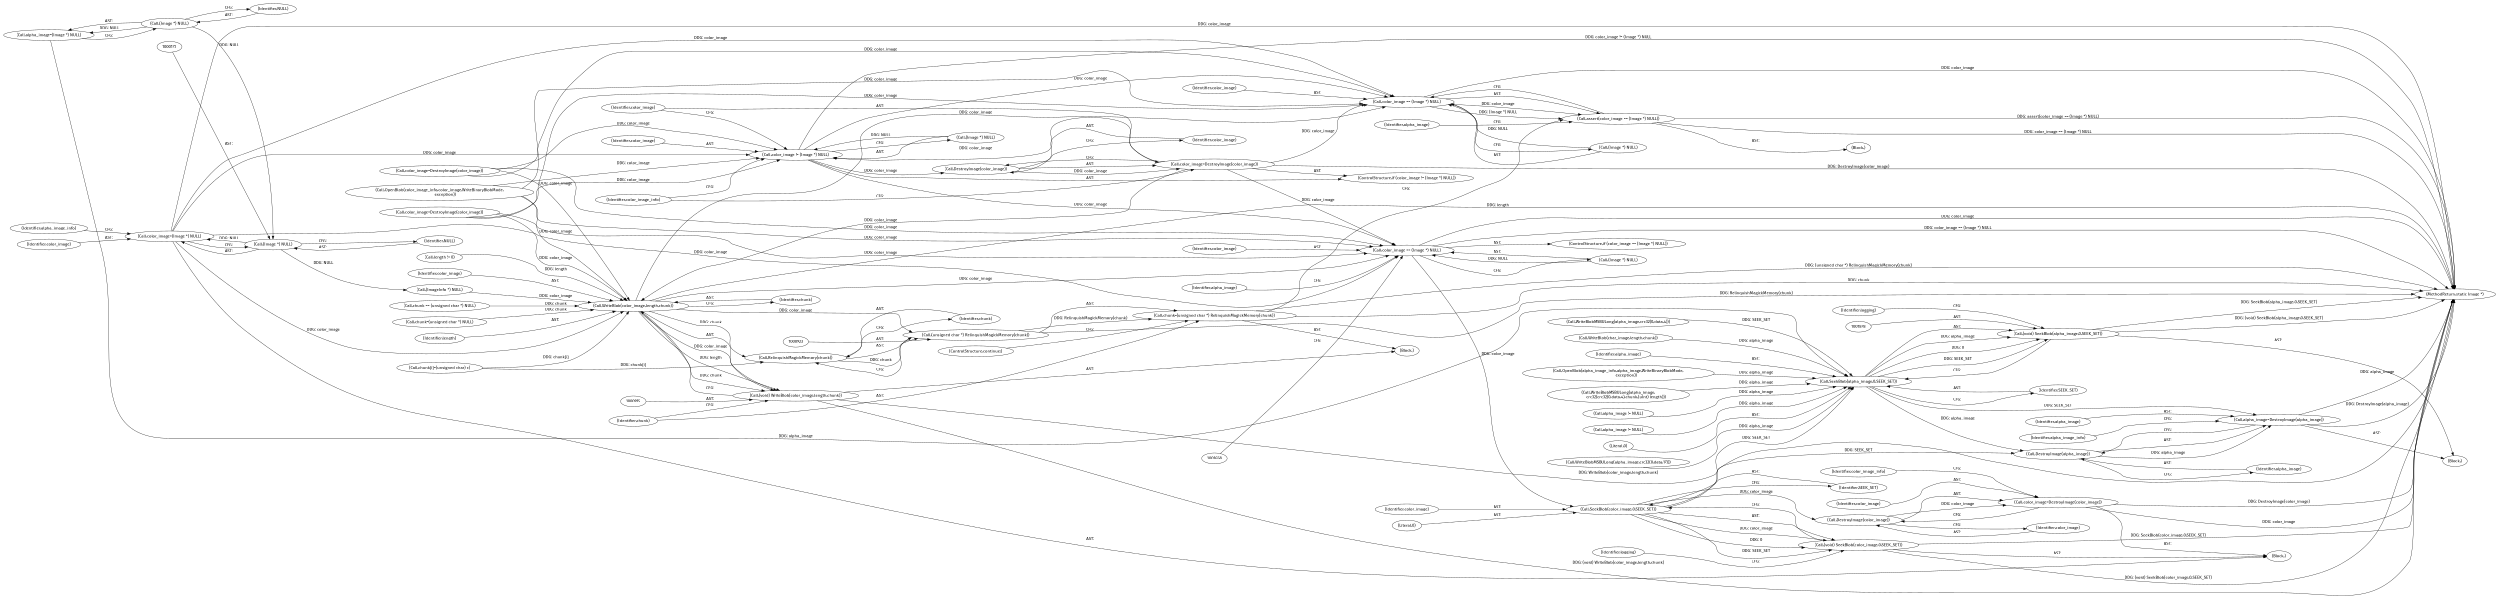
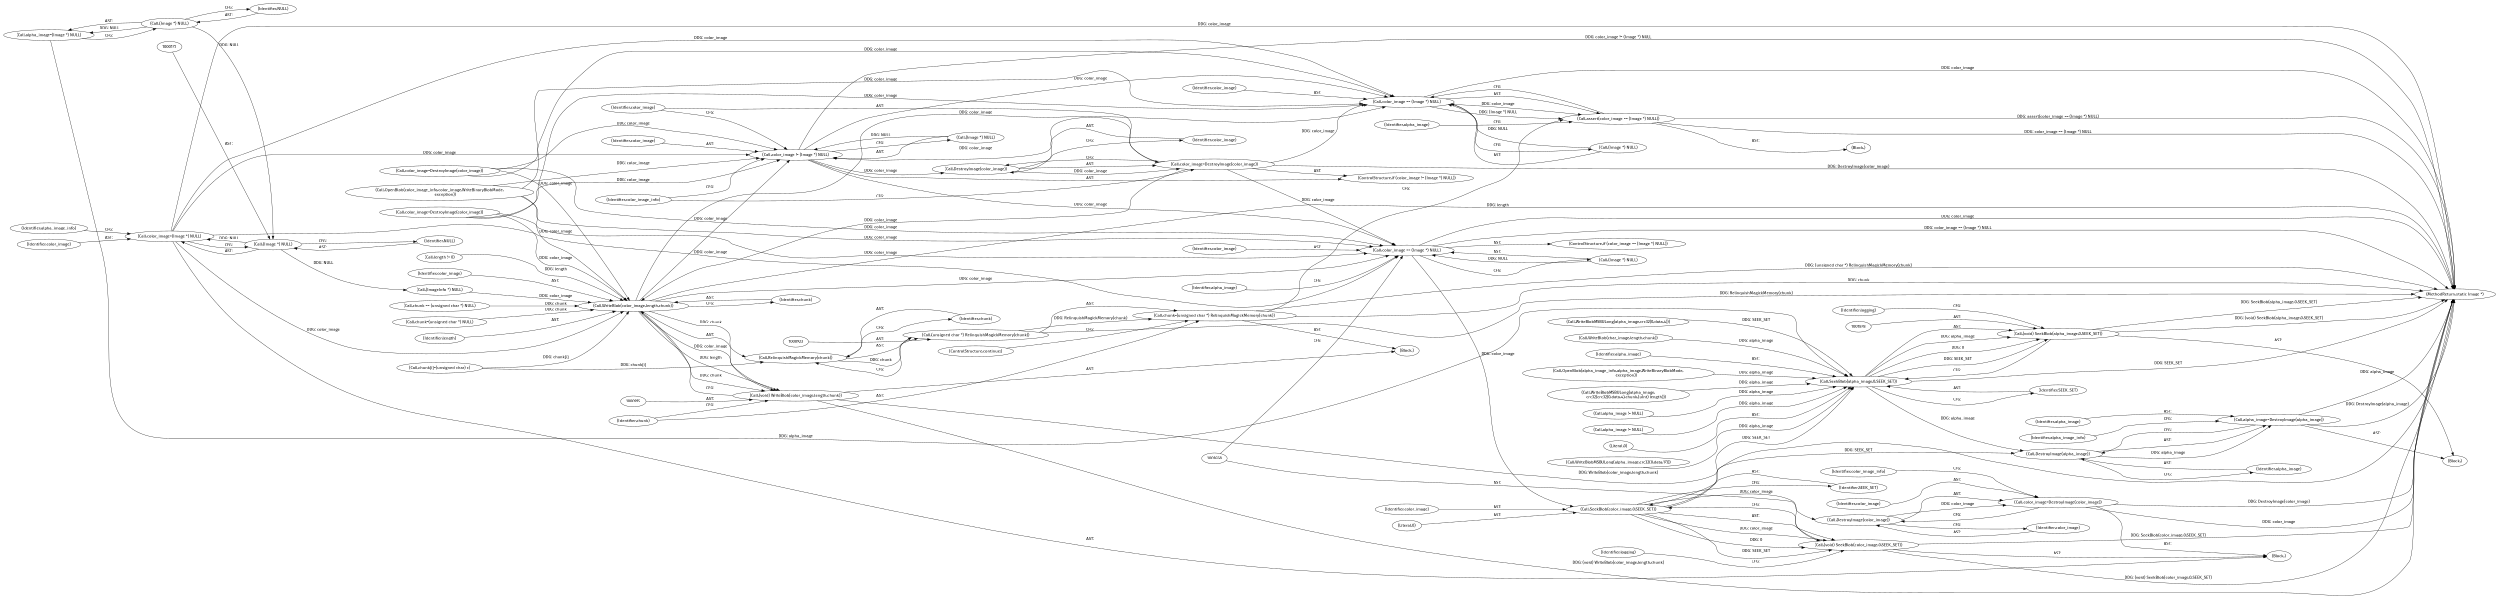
  digraph {
    fontname="Fira Sans"
    rankdir=LR
    node [fontname="Fira Sans"]
    edge [fontname="Fira Sans"]
    n1 [label="(Call,color_image=(Image *) NULL)"]
    n2 [label="(Call,(Image *) NULL)"]
    n3 [label="(Call,color_image != (Image *) NULL)"]
    n4 [label="(Call,WriteBlob(color_image,length,chunk))"]
    n5 [label="(Call,color_image == (Image *) NULL)"]
    n6 [label="(Call,color_image == (Image *) NULL)"]
    n7 [label="(Block,)"]
    n8 [label="(MethodReturn,static Image *)"]
    n9 [label="(Identifier,NULL)"]
    n10 [label="(Call,(ImageInfo *) NULL)"]
    n11 [label="(Call,DestroyImage(color_image))"]
    n12 [label="(ControlStructure,if (color_image != (Image *) NULL))"]
    n13 [label="(Call,(Image *) NULL)"]
    n14 [label="(Call,(void) WriteBlob(color_image,length,chunk))"]
    n15 [label="(Call,RelinquishMagickMemory(chunk))"]
    n16 [label="(Identifier,chunk)"]
    n17 [label="(Call,assert(color_image == (Image *) NULL))"]
    n18 [label="(Call,(Image *) NULL)"]
    n19 [label="(Call,SeekBlob(color_image,0,SEEK_SET))"]
    n20 [label="(ControlStructure,if (color_image == (Image *) NULL))"]
    n21 [label="(Call,(Image *) NULL)"]
    n22 [label="(Call,(Image *) NULL)"]
    n23 [label="(Identifier,NULL)"]
    n24 [label="(Call,alpha_image=(Image *) NULL)"]
    n25 [label="(Call,SeekBlob(alpha_image,0,SEEK_SET))"]
    n26 [label="(Call,color_image=DestroyImage(color_image))"]
    n27 [label="(Identifier,color_image)"]
    n28 [label="(Block,)"]
    n29 [label="(Call,(unsigned char *) RelinquishMagickMemory(chunk))"]
    n30 [label="(Identifier,chunk)"]
    n31 [label="(Call,chunk=(unsigned char *) RelinquishMagickMemory(chunk))"]
    n32 [label="(Block,)"]
    n33 [label="(Call,(void) SeekBlob(color_image,0,SEEK_SET))"]
    n34 [label="(Call,DestroyImage(color_image))"]
    n35 [label="(Identifier,SEEK_SET)"]
    n36 [label="(Call,DestroyImage(alpha_image))"]
    n37 [label="(Call,color_image=DestroyImage(color_image))"]
    n38 [label="(Identifier,color_image)"]
    n39 [label="(Call,(void) SeekBlob(alpha_image,0,SEEK_SET))"]
    n40 [label="(Identifier,SEEK_SET)"]
    n41 [label="(Block,)"]
    n42 [label="(Call,alpha_image=DestroyImage(alpha_image))"]
    n43 [label="(Identifier,alpha_image)"]
    n44 [label="(Identifier,color_image)"]
    n45 [label="(Identifier,color_image)"]
    n46 [label="(Call,WriteBlobMSBULong(alpha_image,crc32(0,data,17)))"]
    n47 [label="(Identifier,color_image)"]
    n48 [label="(Identifier,color_image)"]
    n49 [label="(Call,WriteBlobMSBULong(alpha_image,crc32(0,data,4)))"]
    n50 [label="(Call,WriteBlob(char_image,length,chunk))"]
    n51 [label="(Call,chunk == (unsigned char *) NULL)"]
    n52 [label="(Identifier,alpha_image_info)"]
    n53 [label="(Identifier,alpha_image)"]
    n54 [label="(Call,OpenBlob(alpha_image_info,alpha_image,WriteBinaryBlobMode,\n              exception))"]
    n55 [label="(Identifier,alpha_image)"]
    n56 [label="(Call,color_image=DestroyImage(color_image))"]
    n57 [label="(Call,chunk=(unsigned char *) NULL)"]
    n58 [label="(Identifier,length)"]
    n59 [label="(Call,WriteBlobMSBULong(alpha_image,\n              crc32(crc32(0,data,4),chunk,(uInt) length)))"]
    n60 [label="(Call,color_image=DestroyImage(color_image))"]
    n61 [label="(Call,alpha_image != NULL)"]
    n62 [label="(Identifier,color_image)"]
    n63 [label="(Identifier,alpha_image)"]
    n64 [label="(Identifier,color_image)"]
    n65 [label="(Call,alpha_image != NULL)"]
    n66 [label="(Identifier,logging)"]
    n67 [label="(Identifier,alpha_image)"]
    n68 [label="(Identifier,color_image)"]
    n69 [label="(Call,OpenBlob(color_image_info,color_image,WriteBinaryBlobMode,\n          exception))"]
    n70 [label="(ControlStructure,continue;)"]
    n71 [label="(Identifier,alpha_image_info)"]
    n72 [label="(Identifier,chunk)"]
    n73 [label="(Call,length != 0)"]
    n74 [label="(Identifier,color_image)"]
    n75 [label="(Identifier,logging)"]
    n76 [label="(Call,chunk[i]=(unsigned char) c)"]
    n77 [label="(Literal,0)"]
    n78 [label="(Identifier,color_image_info)"]
    n79 [label="(Identifier,color_image_info)"]
    n80 [label="(Literal,0)"]
    1000173
    1000915
    1000923
    1001658
    1001878
    n1 -> n2 [label="CFG: "]
    n1 -> n3 [label="DDG: color_image"]
    n1 -> n4 [label="DDG: color_image"]
    n1 -> n5 [label="DDG: color_image"]
    n1 -> n6 [label="DDG: color_image"]
    n1 -> n7 [label="AST: "]
    n1 -> n8 [label="DDG: color_image"]
    n2 -> n1 [label="AST: "]
    n2 -> n1 [label="DDG: NULL"]
    n2 -> n9 [label="CFG: "]
    n2 -> n10 [label="DDG: NULL"]
    n3 -> n5 [label="DDG: color_image"]
    n3 -> n6 [label="DDG: color_image"]
    n3 -> n8 [label="DDG: color_image != (Image *) NULL"]
    n3 -> n11 [label="DDG: color_image"]
    n3 -> n12 [label="AST: "]
    n3 -> n13 [label="CFG: "]
-   n4 -> n29 [label="DDG: color_image"]
+   n4 -> n3 [label="DDG: color_image"]
    n4 -> n5 [label="DDG: color_image"]
    n4 -> n6 [label="DDG: color_image"]
    n4 -> n8 [label="DDG: length"]
    n4 -> n14 [label="AST: "]
    n4 -> n14 [label="DDG: color_image"]
    n4 -> n14 [label="DDG: length"]
    n4 -> n14 [label="DDG: chunk"]
    n4 -> n15 [label="DDG: chunk"]
    n4 -> n16 [label="CFG: "]
    n5 -> n8 [label="DDG: color_image"]
    n5 -> n17 [label="AST: "]
    n5 -> n17 [label="DDG: color_image"]
    n5 -> n17 [label="DDG: (Image *) NULL"]
    n5 -> n18 [label="CFG: "]
    n6 -> n8 [label="DDG: color_image"]
    n6 -> n8 [label="DDG: color_image == (Image *) NULL"]
    n6 -> n19 [label="DDG: color_image"]
    n6 -> n20 [label="AST: "]
    n6 -> n21 [label="CFG: "]
    n9 -> n2 [label="AST: "]
    n10 -> n4 [label="DDG: color_image"]
    n11 -> n26 [label="AST: "]
    n11 -> n26 [label="DDG: color_image"]
    n11 -> n27 [label="CFG: "]
    n13 -> n3 [label="AST: "]
    n13 -> n3 [label="DDG: NULL"]
    n14 -> n4 [label="CFG: "]
    n14 -> n8 [label="DDG: WriteBlob(color_image,length,chunk)"]
    n14 -> n8 [label="DDG: (void) WriteBlob(color_image,length,chunk)"]
    n14 -> n28 [label="AST: "]
    n15 -> n29 [label="AST: "]
    n15 -> n29 [label="DDG: chunk"]
    n15 -> n30 [label="CFG: "]
    n16 -> n4 [label="AST: "]
    n17 -> n5 [label="CFG: "]
    n17 -> n8 [label="DDG: color_image == (Image *) NULL"]
    n17 -> n8 [label="DDG: assert(color_image == (Image *) NULL)"]
    n17 -> n32 [label="AST: "]
    n18 -> n5 [label="AST: "]
    n18 -> n5 [label="DDG: NULL"]
    n19 -> n25 [label="DDG: SEEK_SET"]
    n19 -> n33 [label="AST: "]
    n19 -> n33 [label="DDG: color_image"]
    n19 -> n33 [label="DDG: 0"]
    n19 -> n33 [label="DDG: SEEK_SET"]
    n19 -> n34 [label="DDG: color_image"]
    n19 -> n35 [label="CFG: "]
    n19 -> n36 [label="DDG: SEEK_SET"]
    n21 -> n6 [label="AST: "]
    n21 -> n6 [label="DDG: NULL"]
    n22 -> n2 [label="DDG: NULL"]
    n22 -> n23 [label="CFG: "]
    n22 -> n24 [label="AST: "]
    n22 -> n24 [label="DDG: NULL"]
    n23 -> n22 [label="AST: "]
    n24 -> n22 [label="CFG: "]
    n24 -> n25 [label="DDG: alpha_image"]
-   n25 -> n42 [label="DDG: SEEK_SET"]
+   n25 -> n8 [label="DDG: SEEK_SET"]
    n25 -> n36 [label="DDG: alpha_image"]
    n25 -> n39 [label="AST: "]
    n25 -> n39 [label="DDG: alpha_image"]
    n25 -> n39 [label="DDG: 0"]
    n25 -> n39 [label="DDG: SEEK_SET"]
    n25 -> n40 [label="CFG: "]
    n26 -> n3 [label="DDG: color_image"]
    n26 -> n4 [label="DDG: color_image"]
    n26 -> n5 [label="DDG: color_image"]
    n26 -> n6 [label="DDG: color_image"]
    n26 -> n8 [label="DDG: DestroyImage(color_image)"]
    n26 -> n11 [label="CFG: "]
    n26 -> n12 [label="AST: "]
    n27 -> n11 [label="AST: "]
    n29 -> n8 [label="DDG: RelinquishMagickMemory(chunk)"]
    n29 -> n15 [label="CFG: "]
    n29 -> n31 [label="AST: "]
    n29 -> n31 [label="DDG: RelinquishMagickMemory(chunk)"]
    n30 -> n15 [label="AST: "]
    n31 -> n8 [label="DDG: chunk"]
    n31 -> n8 [label="DDG: (unsigned char *) RelinquishMagickMemory(chunk)"]
    n31 -> n17 [label="CFG: "]
    n31 -> n28 [label="AST: "]
    n33 -> n7 [label="AST: "]
    n33 -> n8 [label="DDG: SeekBlob(color_image,0,SEEK_SET)"]
    n33 -> n8 [label="DDG: (void) SeekBlob(color_image,0,SEEK_SET)"]
    n33 -> n19 [label="CFG: "]
    n34 -> n37 [label="AST: "]
    n34 -> n37 [label="DDG: color_image"]
    n34 -> n38 [label="CFG: "]
    n35 -> n19 [label="AST: "]
    n36 -> n42 [label="AST: "]
    n36 -> n42 [label="DDG: alpha_image"]
    n36 -> n43 [label="CFG: "]
    n37 -> n7 [label="AST: "]
    n37 -> n8 [label="DDG: color_image"]
    n37 -> n8 [label="DDG: DestroyImage(color_image)"]
    n37 -> n34 [label="CFG: "]
    n38 -> n34 [label="AST: "]
    n39 -> n8 [label="DDG: (void) SeekBlob(alpha_image,0,SEEK_SET)"]
    n39 -> n8 [label="DDG: SeekBlob(alpha_image,0,SEEK_SET)"]
    n39 -> n25 [label="CFG: "]
    n39 -> n41 [label="AST: "]
    n40 -> n25 [label="AST: "]
    n42 -> n8 [label="DDG: alpha_image"]
    n42 -> n8 [label="DDG: DestroyImage(alpha_image)"]
    n42 -> n36 [label="CFG: "]
    n42 -> n41 [label="AST: "]
    n43 -> n36 [label="AST: "]
    n44 -> n19 [label="AST: "]
    n45 -> n5 [label="AST: "]
    n46 -> n25 [label="DDG: alpha_image"]
    n47 -> n3 [label="CFG: "]
    n47 -> n26 [label="AST: "]
    n48 -> n37 [label="AST: "]
    n49 -> n25 [label="DDG: SEEK_SET"]
    n50 -> n25 [label="DDG: alpha_image"]
    n51 -> n4 [label="DDG: chunk"]
    n52 -> n1 [label="CFG: "]
    n53 -> n25 [label="AST: "]
    n54 -> n25 [label="DDG: alpha_image"]
    n55 -> n6 [label="CFG: "]
    n56 -> n3 [label="DDG: color_image"]
    n56 -> n4 [label="DDG: color_image"]
    n56 -> n5 [label="DDG: color_image"]
    n56 -> n6 [label="DDG: color_image"]
    n57 -> n4 [label="DDG: chunk"]
    n58 -> n4 [label="AST: "]
    n59 -> n25 [label="DDG: alpha_image"]
    n60 -> n3 [label="DDG: color_image"]
    n60 -> n4 [label="DDG: color_image"]
    n60 -> n5 [label="DDG: color_image"]
    n60 -> n6 [label="DDG: color_image"]
    n61 -> n25 [label="DDG: alpha_image"]
    n62 -> n1 [label="AST: "]
    n63 -> n42 [label="AST: "]
    n64 -> n3 [label="AST: "]
    n65 -> n25 [label="DDG: alpha_image"]
    n66 -> n33 [label="CFG: "]
    n67 -> n17 [label="CFG: "]
    n68 -> n6 [label="AST: "]
    n69 -> n3 [label="DDG: color_image"]
    n69 -> n4 [label="DDG: color_image"]
    n69 -> n5 [label="DDG: color_image"]
    n69 -> n6 [label="DDG: color_image"]
    n70 -> n31 [label="CFG: "]
    n71 -> n42 [label="CFG: "]
    n72 -> n14 [label="CFG: "]
    n72 -> n31 [label="AST: "]
    n73 -> n4 [label="DDG: length"]
    n74 -> n4 [label="AST: "]
    n75 -> n39 [label="CFG: "]
    n76 -> n4 [label="DDG: chunk[i]"]
    n76 -> n15 [label="DDG: chunk[i]"]
    n77 -> n25 [label="AST: "]
    n78 -> n3 [label="CFG: "]
    n78 -> n26 [label="CFG: "]
    n79 -> n37 [label="CFG: "]
    n80 -> n19 [label="AST: "]
    1000173 -> n2 [label="AST: "]
    1000915 -> n14 [label="AST: "]
    1000923 -> n29 [label="AST: "]
    1001658 -> n6 [label="CFG: "]
+   1001658 -> n33 [label="AST: "]
    1001878 -> n39 [label="AST: "]
  }
